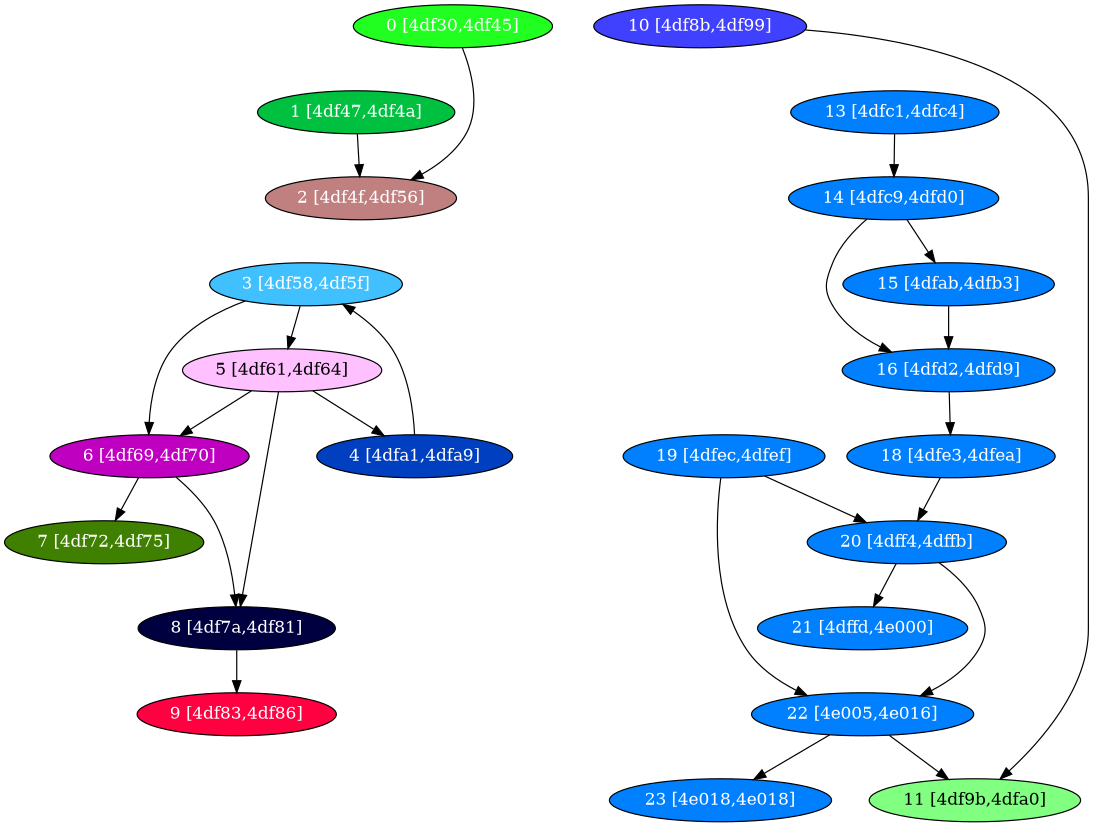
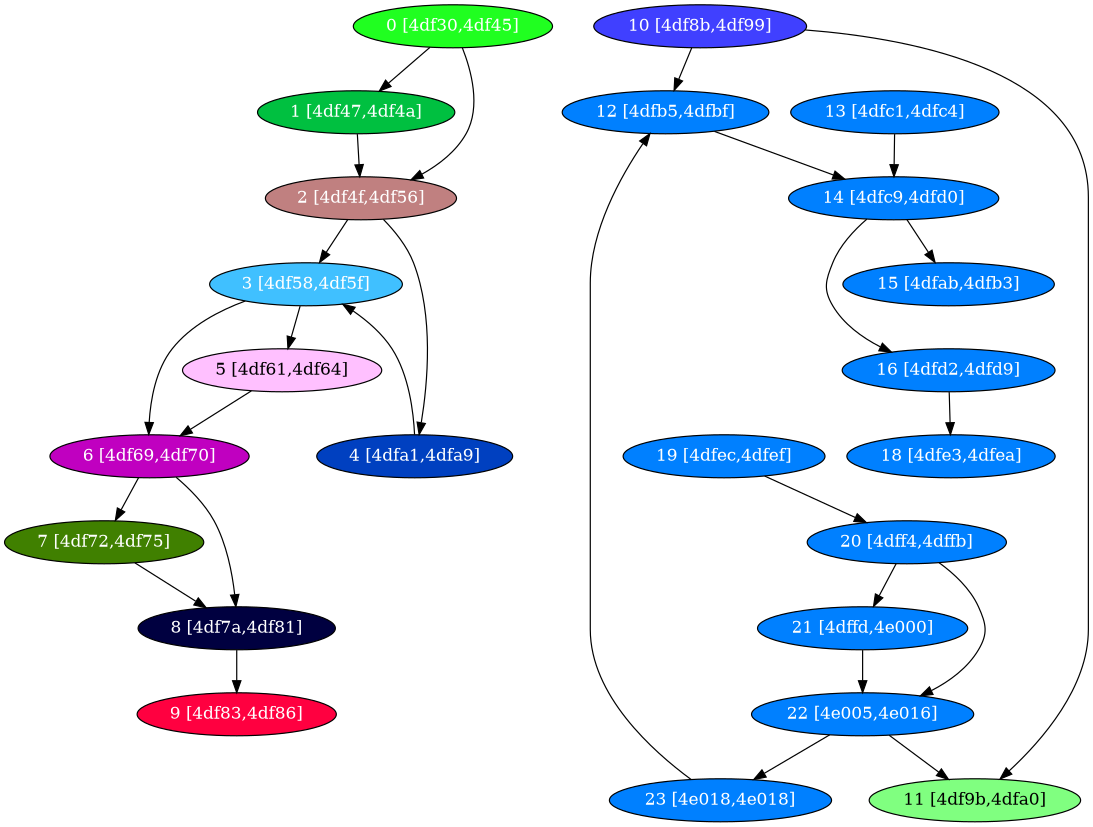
  digraph {
    node [fillcolor="#0080FF" fontcolor="#ffffff" shape=oval style=filled]
    n1 [fillcolor="#20FF20" label="0 [4df30,4df45]"]
    n2 [fillcolor="#00C040" label="1 [4df47,4df4a]"]
    n3 [fillcolor="#C08080" label="2 [4df4f,4df56]"]
    n4 [fillcolor="#40C0FF" label="3 [4df58,4df5f]"]
    n5 [fillcolor="#0040C0" label="4 [4dfa1,4dfa9]"]
    n6 [fillcolor="#FFC0FF" fontcolor="#000000" label="5 [4df61,4df64]"]
    n7 [fillcolor="#C000C0" label="6 [4df69,4df70]"]
    n8 [fillcolor="#408000" label="7 [4df72,4df75]"]
    n9 [fillcolor="#000040" label="8 [4df7a,4df81]"]
    n10 [fillcolor="#FF0040" label="9 [4df83,4df86]"]
    n11 [fillcolor="#4040FF" label="10 [4df8b,4df99]"]
    n12 [fillcolor="#80FF80" fontcolor="#000000" label="11 [4df9b,4dfa0]"]
+   n13 [label="12 [4dfb5,4dfbf]"]
    n14 [label="14 [4dfc9,4dfd0]"]
    n15 [label="13 [4dfc1,4dfc4]"]
    n16 [label="15 [4dfab,4dfb3]"]
    n17 [label="16 [4dfd2,4dfd9]"]
    n18 [label="18 [4dfe3,4dfea]"]
    n19 [label="20 [4dff4,4dffb]"]
    n20 [label="19 [4dfec,4dfef]"]
    n21 [label="21 [4dffd,4e000]"]
    n22 [label="22 [4e005,4e016]"]
    n23 [label="23 [4e018,4e018]"]
+   n1 -> n2
    n1 -> n3
    n2 -> n3
-   n6 -> n5
+   n3 -> n4
+   n3 -> n5
    n4 -> n6
    n4 -> n7
    n5 -> n4
    n6 -> n7
    n7 -> n8
    n7 -> n9
-   n6 -> n9
+   n8 -> n9
    n9 -> n10
    n11 -> n12
+   n11 -> n13
+   n13 -> n14
    n14 -> n16
    n14 -> n17
    n15 -> n14
-   n16 -> n17
    n17 -> n18
-   n18 -> n19
    n19 -> n21
    n19 -> n22
    n20 -> n19
-   n20 -> n22
+   n21 -> n22
    n22 -> n12
    n22 -> n23
+   n23 -> n13
  }
